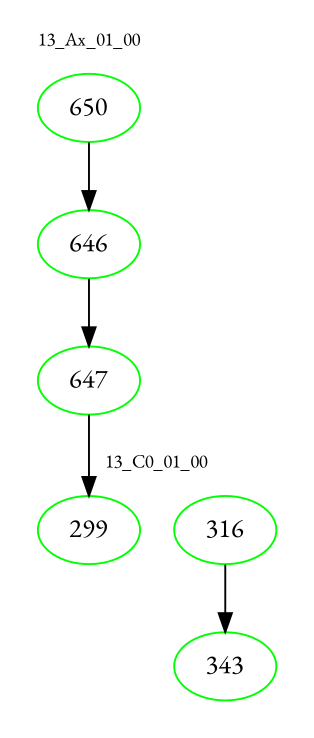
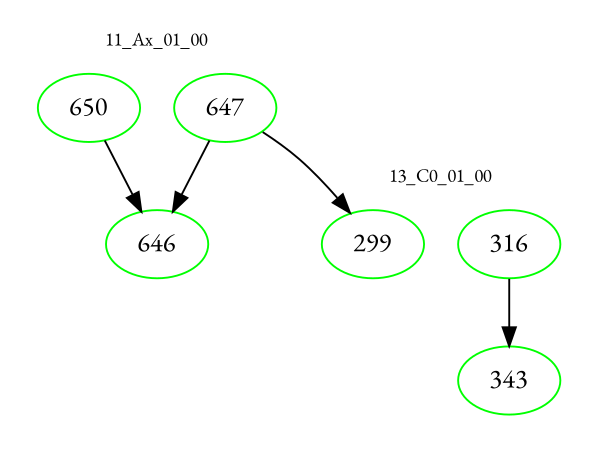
  digraph {
    fontname="EB Garamond"
    node [color=green fontname="EB Garamond"]
    edge [color=black fontname="EB Garamond"]
    n1 [label=646]
    n2 [label=650]
    n3 [label=647]
    n4 [label=316]
    n5 [label=299]
    n6 [label=343]
    subgraph cluster_1 {
      color=white
      fontsize=10
-     label="13_Ax_01_00"
+     label="11_Ax_01_00"
      n1
      n2
      n3
    }
    subgraph cluster_2 {
      color=white
      fontsize=10
      label="13_C0_01_00"
      n4
      n5
      n6
    }
-   n1 -> n3
+   n3 -> n1
    n2 -> n1
    n3 -> n5
    n4 -> n6
  }
